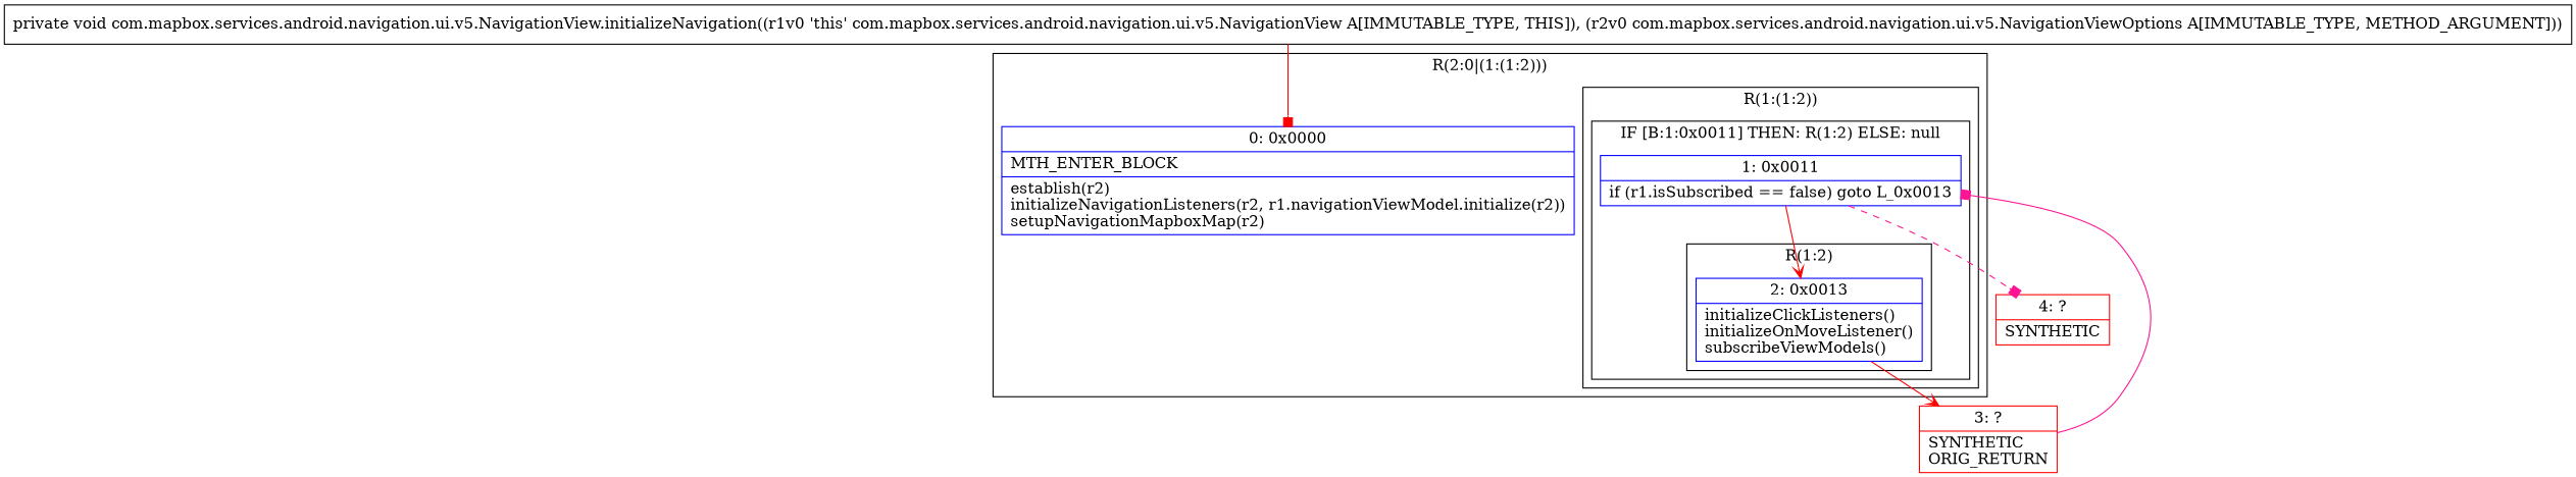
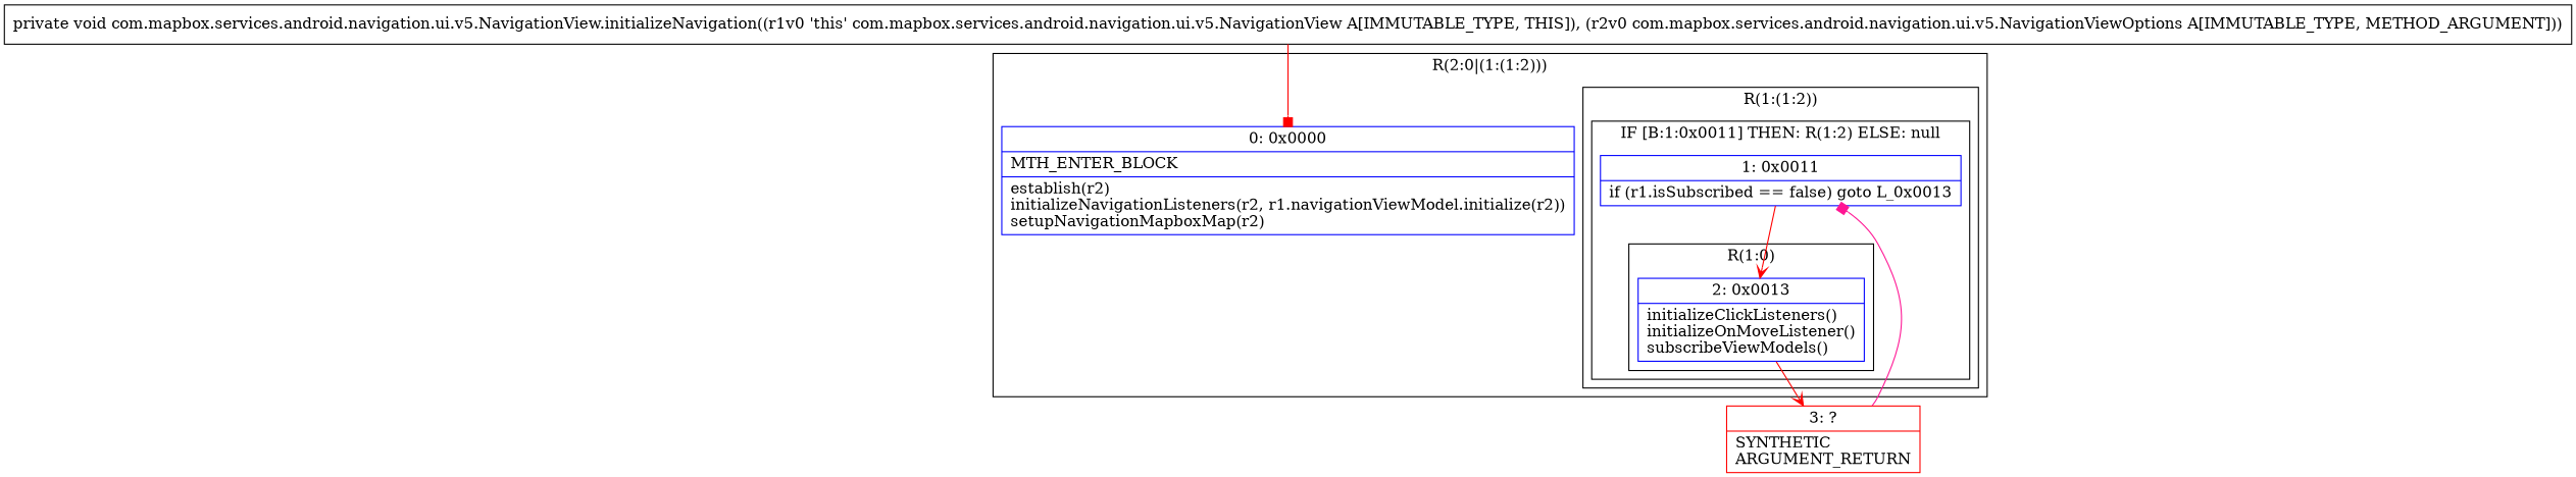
  digraph {
    node [color=blue shape=record]
    edge [arrowhead=box color=red]
    n1 [label="{2\:\ 0x0013|initializeClickListeners()\linitializeOnMoveListener()\lsubscribeViewModels()\l}"]
    n2 [label="{1\:\ 0x0011|if (r1.isSubscribed == false) goto L_0x0013\l}"]
    n3 [label="{0\:\ 0x0000|MTH_ENTER_BLOCK\l|establish(r2)\linitializeNavigationListeners(r2, r1.navigationViewModel.initialize(r2))\lsetupNavigationMapboxMap(r2)\l}"]
-   n4 [color=red label="{3\:\ ?|SYNTHETIC\lORIG_RETURN\l}"]
-   n5 [color=red label="{4\:\ ?|SYNTHETIC\l}"]
+   n4 [color=red label="{3\:\ ?|SYNTHETIC\lARGUMENT_RETURN\l}"]
    n6 [label="{private void com.mapbox.services.android.navigation.ui.v5.NavigationView.initializeNavigation((r1v0 'this' com.mapbox.services.android.navigation.ui.v5.NavigationView A[IMMUTABLE_TYPE, THIS]), (r2v0 com.mapbox.services.android.navigation.ui.v5.NavigationViewOptions A[IMMUTABLE_TYPE, METHOD_ARGUMENT])) }" color=""]
    subgraph cluster_1 {
      label="R(2:0|(1:(1:2)))"
      n3
      subgraph cluster_2 {
        label="R(1:(1:2))"
        subgraph cluster_3 {
          label="IF [B:1:0x0011] THEN: R(1:2) ELSE: null"
          n2
          subgraph cluster_4 {
-           label="R(1:2)"
+           label="R(1:0)"
            n1
          }
        }
      }
    }
    n1 -> n4 [arrowhead=vee]
    n2 -> n1 [arrowhead=vee]
-   n2 -> n5 [color=deeppink style=dashed]
    n4 -> n2 [color=deeppink]
    n6 -> n3
  }
